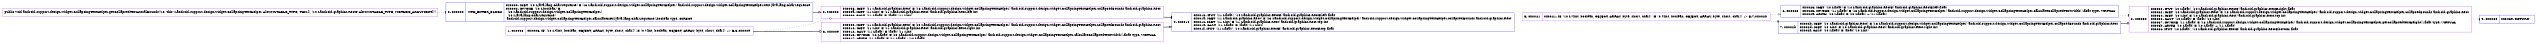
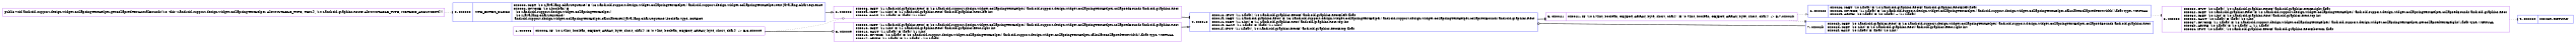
  digraph {
    rankdir=LR
    node [color=purple shape=record]
    edge [arrowhead=tee style=bold]
    n1 [color=blue label="{0\:\ 0x0000|MTH_ENTER_BLOCK\l|0x0000: IGET  (r0 I:java.lang.CharSequence) = (r3 I:android.support.design.widget.CollapsingTextHelper) android.support.design.widget.CollapsingTextHelper.text java.lang.CharSequence \l0x0002: INVOKE  (r0 I:boolean) = \l  (r3 I:android.support.design.widget.CollapsingTextHelper)\l  (r0 I:java.lang.CharSequence)\l android.support.design.widget.CollapsingTextHelper.calculateIsRtl(java.lang.CharSequence):boolean type: DIRECT \l}"]
    n2 [label="{2\:\ 0x0008|0x0008: IGET  (r1 I:android.graphics.Rect) = (r3 I:android.support.design.widget.CollapsingTextHelper) android.support.design.widget.CollapsingTextHelper.collapsedBounds android.graphics.Rect \l0x000a: IGET  (r1 I:int) = (r1 I:android.graphics.Rect) android.graphics.Rect.left int \l0x000c: CAST  (r1 I:float) = (float) (r1 I:int) \l}"]
    n3 [label="{1\:\ 0x0006|0x0006: IF  (r0 I:?[int, boolean, OBJECT, ARRAY, byte, short, char]) != (0 ?[int, boolean, OBJECT, ARRAY, byte, short, char])  \-\> B:3:0x000e \l}"]
    n4 [label="{3\:\ 0x000e|0x000e: IGET  (r1 I:android.graphics.Rect) = (r3 I:android.support.design.widget.CollapsingTextHelper) android.support.design.widget.CollapsingTextHelper.collapsedBounds android.graphics.Rect \l0x0010: IGET  (r1 I:int) = (r1 I:android.graphics.Rect) android.graphics.Rect.right int \l0x0012: CAST  (r1 I:float) = (float) (r1 I:int) \l0x0013: INVOKE  (r2 I:float) = (r3 I:android.support.design.widget.CollapsingTextHelper) android.support.design.widget.CollapsingTextHelper.calculateCollapsedTextWidth():float type: VIRTUAL \l0x0017: ARITH  (r1 I:float) = (r1 I:float) \- (r2 I:float) \l}"]
    n5 [color=blue label="{4\:\ 0x0018|0x0018: IPUT  (r1 I:float), (r4 I:android.graphics.RectF) android.graphics.RectF.left float \l0x001a: IGET  (r1 I:android.graphics.Rect) = (r3 I:android.support.design.widget.CollapsingTextHelper) android.support.design.widget.CollapsingTextHelper.collapsedBounds android.graphics.Rect \l0x001c: IGET  (r1 I:int) = (r1 I:android.graphics.Rect) android.graphics.Rect.top int \l0x001e: CAST  (r1 I:float) = (float) (r1 I:int) \l0x001f: IPUT  (r1 I:float), (r4 I:android.graphics.RectF) android.graphics.RectF.top float \l}"]
    n6 [label="{5\:\ 0x0021|0x0021: IF  (r0 I:?[int, boolean, OBJECT, ARRAY, byte, short, char]) != (0 ?[int, boolean, OBJECT, ARRAY, byte, short, char])  \-\> B:7:0x002b \l}"]
    n7 [color=blue label="{6\:\ 0x0023|0x0023: IGET  (r0 I:float) = (r4 I:android.graphics.RectF) android.graphics.RectF.left float \l0x0025: INVOKE  (r1 I:float) = (r3 I:android.support.design.widget.CollapsingTextHelper) android.support.design.widget.CollapsingTextHelper.calculateCollapsedTextWidth():float type: VIRTUAL \l0x0029: ARITH  (r0 I:float) = (r0 I:float) + (r1 I:float) \l}"]
    n8 [color=blue label="{7\:\ 0x002b|0x002b: IGET  (r0 I:android.graphics.Rect) = (r3 I:android.support.design.widget.CollapsingTextHelper) android.support.design.widget.CollapsingTextHelper.collapsedBounds android.graphics.Rect \l0x002d: IGET  (r0 I:int) = (r0 I:android.graphics.Rect) android.graphics.Rect.right int \l0x002f: CAST  (r0 I:float) = (float) (r0 I:int) \l}"]
    n9 [label="{8\:\ 0x0030|0x0030: IPUT  (r0 I:float), (r4 I:android.graphics.RectF) android.graphics.RectF.right float \l0x0032: IGET  (r0 I:android.graphics.Rect) = (r3 I:android.support.design.widget.CollapsingTextHelper) android.support.design.widget.CollapsingTextHelper.collapsedBounds android.graphics.Rect \l0x0034: IGET  (r0 I:int) = (r0 I:android.graphics.Rect) android.graphics.Rect.top int \l0x0036: CAST  (r0 I:float) = (float) (r0 I:int) \l0x0037: INVOKE  (r1 I:float) = (r3 I:android.support.design.widget.CollapsingTextHelper) android.support.design.widget.CollapsingTextHelper.getCollapsedTextHeight():float type: VIRTUAL \l0x003b: ARITH  (r0 I:float) = (r0 I:float) + (r1 I:float) \l0x003c: IPUT  (r0 I:float), (r4 I:android.graphics.RectF) android.graphics.RectF.bottom float \l}"]
    n10 [color=blue label="{9\:\ 0x003e|0x003e: RETURN   \l}"]
    n11 [label="{public void android.support.design.widget.CollapsingTextHelper.getCollapsedTextActualBounds((r3 'this' I:android.support.design.widget.CollapsingTextHelper A[IMMUTABLE_TYPE, THIS]), (r4 I:android.graphics.RectF A[IMMUTABLE_TYPE, METHOD_ARGUMENT])) }"]
    n1 -> n2 [arrowhead=onormal]
    n2 -> n5
    n3 -> n2 [arrowhead=odot style=dotted]
    n3 -> n4 [arrowhead=odot]
    n4 -> n5 [arrowhead=onormal]
+   n5 -> n6
    n6 -> n7 [arrowhead=onormal style=dotted]
    n6 -> n8 [style=dotted]
    n7 -> n9 [style=dotted]
-   n8 -> n9 [arrowhead=odot]
+   n8 -> n5 [arrowhead=odot]
    n9 -> n10 [style=dotted]
    n11 -> n1 [style=dotted]
  }
